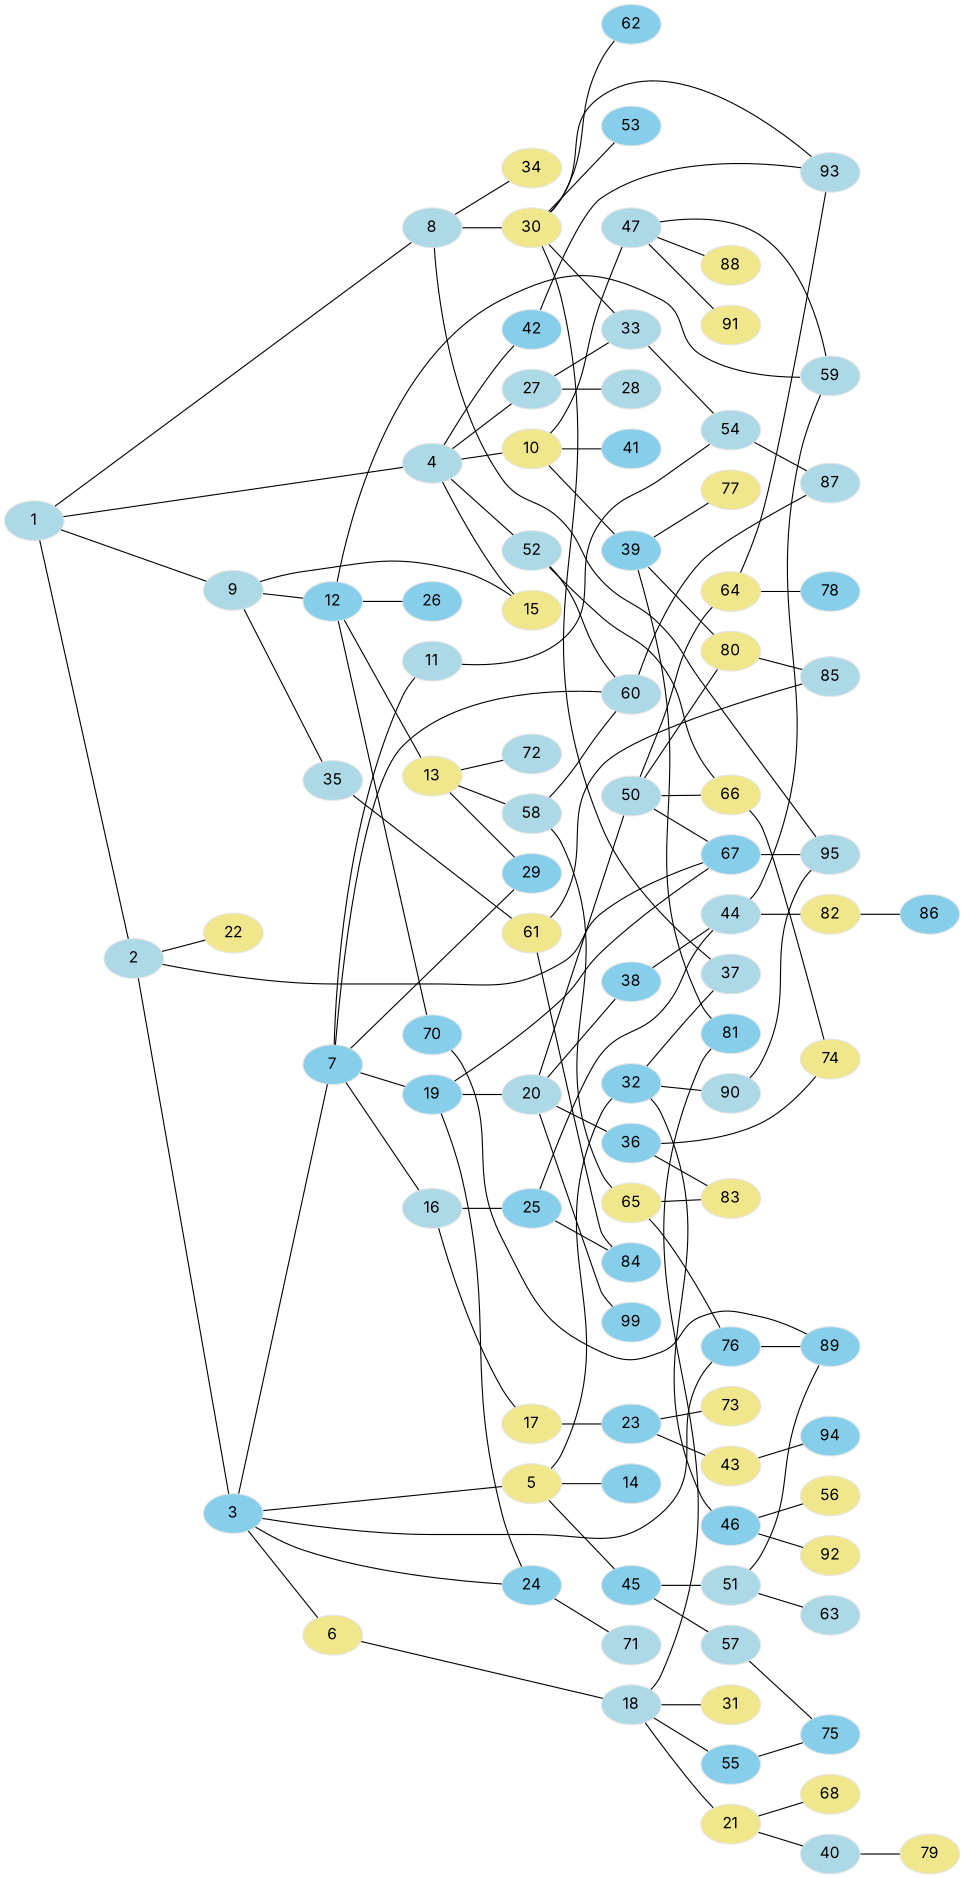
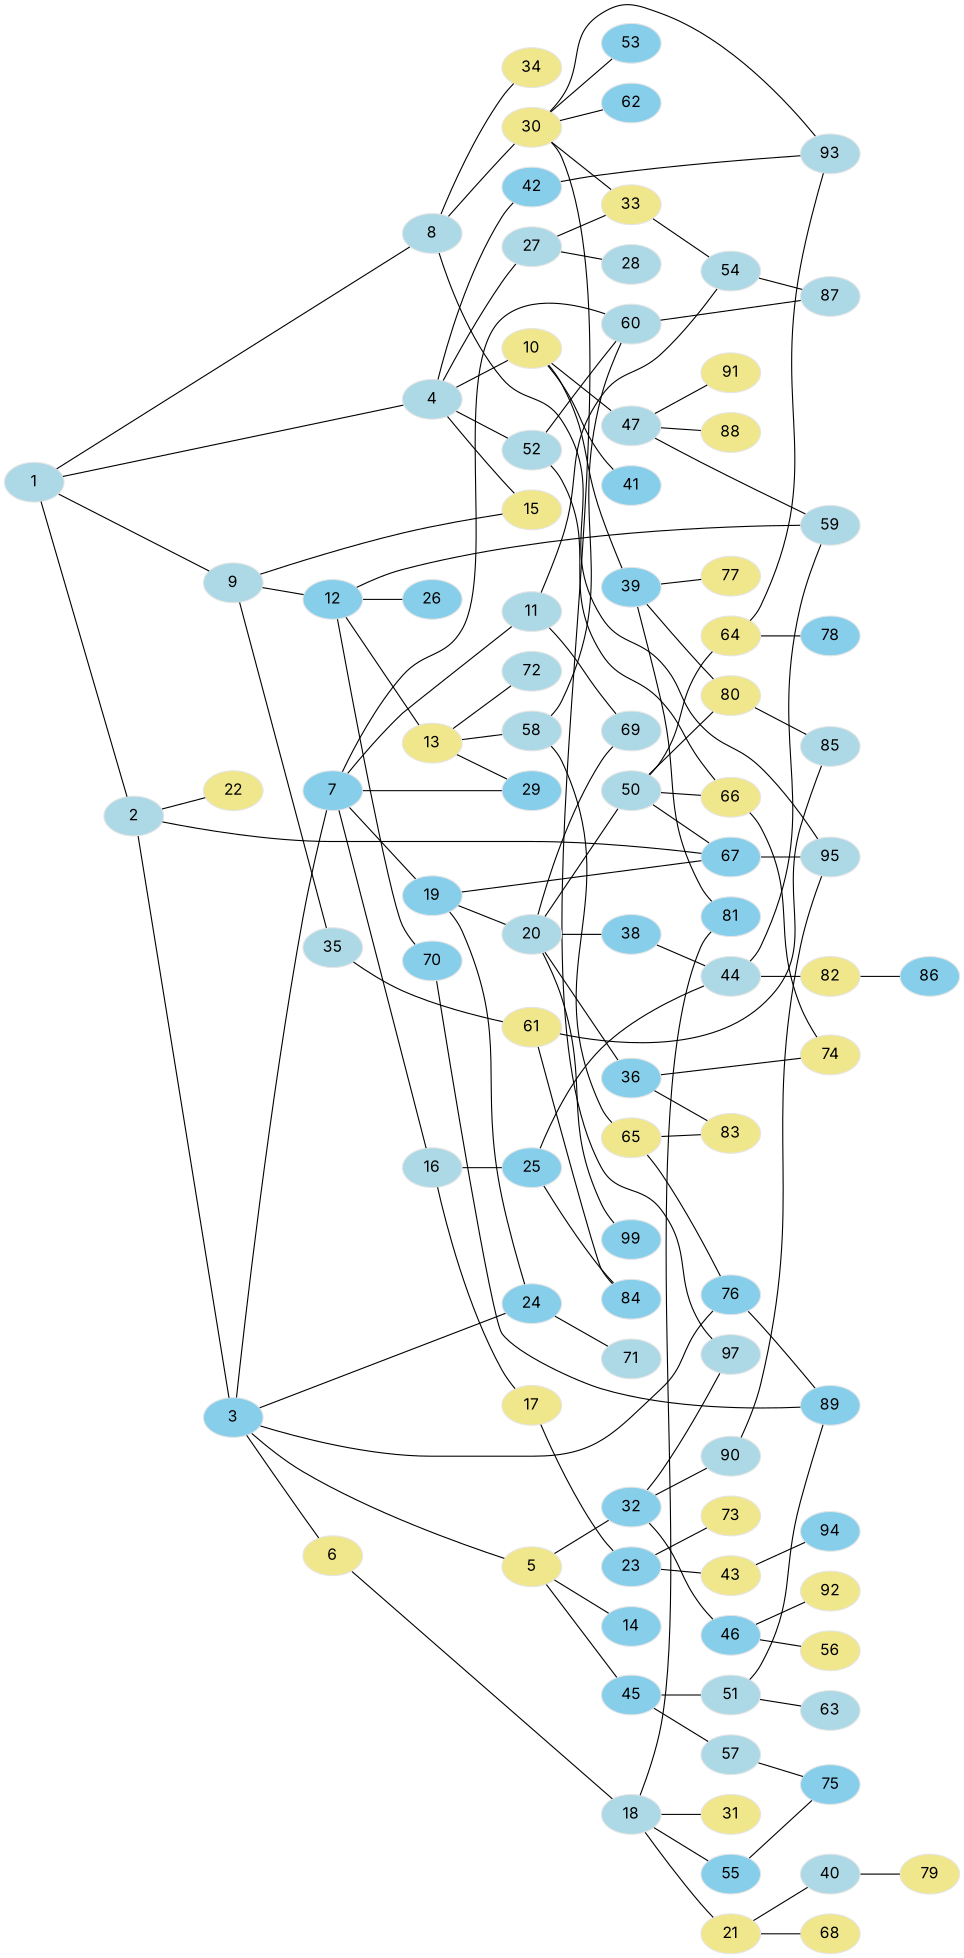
  graph {
    fontname=Inter
    rankdir=LR
    node [color=gray90 fillcolor=lightblue fontname=Inter style=filled]
    edge [fontname=Inter]
    1
    2
    4
    8
    9
    3 [fillcolor=skyblue]
    22 [fillcolor=khaki]
    67 [fillcolor=skyblue]
    10 [fillcolor=khaki]
    15 [fillcolor=khaki]
    27
    42 [fillcolor=skyblue]
    52
    30 [fillcolor=khaki]
    34 [fillcolor=khaki]
    95
    12 [fillcolor=skyblue]
    35
    5 [fillcolor=khaki]
    6 [fillcolor=khaki]
    7 [fillcolor=skyblue]
    24 [fillcolor=skyblue]
    76 [fillcolor=skyblue]
    14 [fillcolor=skyblue]
    32 [fillcolor=skyblue]
    45 [fillcolor=skyblue]
    18
    11
    16
    19 [fillcolor=skyblue]
    29 [fillcolor=skyblue]
    60
    71
    89 [fillcolor=skyblue]
    39 [fillcolor=skyblue]
    41 [fillcolor=skyblue]
    47
    28
-   33
+   33 [fillcolor=khaki]
    93
    66 [fillcolor=khaki]
-   37
+   37 [label=97]
    46 [fillcolor=skyblue]
    90
    51
    57
    21 [fillcolor=khaki]
    31 [fillcolor=khaki]
    55 [fillcolor=skyblue]
    81 [fillcolor=skyblue]
    54
+   69
    17 [fillcolor=khaki]
    25 [fillcolor=skyblue]
    20
    87
    53 [fillcolor=skyblue]
    62 [fillcolor=skyblue]
    13 [fillcolor=khaki]
    26 [fillcolor=skyblue]
    59
    70 [fillcolor=skyblue]
    61 [fillcolor=khaki]
    77 [fillcolor=khaki]
    80 [fillcolor=khaki]
    88 [fillcolor=khaki]
    91 [fillcolor=khaki]
    58
    72
    65 [fillcolor=khaki]
    23 [fillcolor=skyblue]
    44
    84 [fillcolor=skyblue]
    43 [fillcolor=khaki]
    73 [fillcolor=khaki]
    40
    68 [fillcolor=khaki]
    75 [fillcolor=skyblue]
    36 [fillcolor=skyblue]
    38 [fillcolor=skyblue]
    n81 [fillcolor=skyblue label=99]
    50
    74 [fillcolor=khaki]
    83 [fillcolor=khaki]
    64 [fillcolor=khaki]
    79 [fillcolor=khaki]
    94 [fillcolor=skyblue]
    82 [fillcolor=khaki]
    56 [fillcolor=khaki]
    92 [fillcolor=khaki]
    85
    86 [fillcolor=skyblue]
    63
    78 [fillcolor=skyblue]
    1 -- 2
    1 -- 4
    1 -- 8
    1 -- 9
    2 -- 3
    2 -- 22
    2 -- 67
    4 -- 10
    4 -- 15
    4 -- 27
    4 -- 42
    4 -- 52
    8 -- 30
    8 -- 34
    8 -- 95
    9 -- 15
    9 -- 12
    9 -- 35
    3 -- 5
    3 -- 6
    3 -- 7
    3 -- 24
    3 -- 76
    67 -- 95
    10 -- 39
    10 -- 41
    10 -- 47
    27 -- 28
    27 -- 33
    42 -- 93
    52 -- 60
    52 -- 66
    30 -- 33
    30 -- 93
    30 -- 37
    30 -- 53
    30 -- 62
    12 -- 13
    12 -- 26
    12 -- 59
    12 -- 70
    35 -- 61
    5 -- 14
    5 -- 32
    5 -- 45
    6 -- 18
    7 -- 11
    7 -- 16
    7 -- 19
    7 -- 29
    7 -- 60
    24 -- 71
    76 -- 89
    32 -- 37
    32 -- 46
    32 -- 90
    45 -- 51
    45 -- 57
    18 -- 21
    18 -- 31
    18 -- 55
    18 -- 81
    11 -- 54
+   11 -- 69
    16 -- 17
    16 -- 25
    19 -- 67
    19 -- 24
    19 -- 20
    60 -- 87
    39 -- 81
    39 -- 77
    39 -- 80
    47 -- 59
    47 -- 88
    47 -- 91
    33 -- 54
    66 -- 74
    46 -- 56
    46 -- 92
    90 -- 95
    51 -- 89
    51 -- 63
    57 -- 75
    21 -- 40
    21 -- 68
    55 -- 75
    54 -- 87
    17 -- 23
    25 -- 44
    25 -- 84
+   20 -- 69
    20 -- 36
    20 -- 38
    20 -- n81
    20 -- 50
    13 -- 29
    13 -- 58
    13 -- 72
    70 -- 89
    61 -- 84
    61 -- 85
    80 -- 85
    58 -- 60
    58 -- 65
    65 -- 76
    65 -- 83
    23 -- 43
    23 -- 73
    44 -- 59
    44 -- 82
    43 -- 94
    40 -- 79
    36 -- 74
    36 -- 83
    38 -- 44
    50 -- 67
    50 -- 66
    50 -- 80
    50 -- 64
    64 -- 93
    64 -- 78
    82 -- 86
  }
